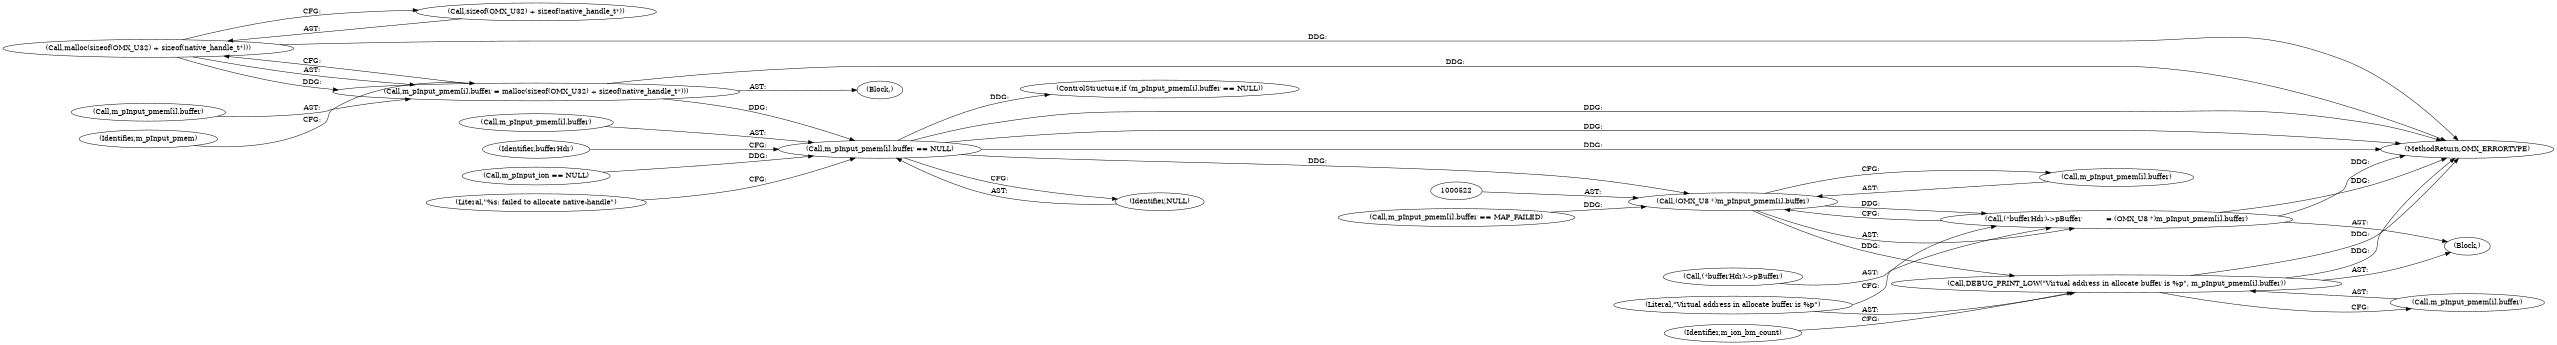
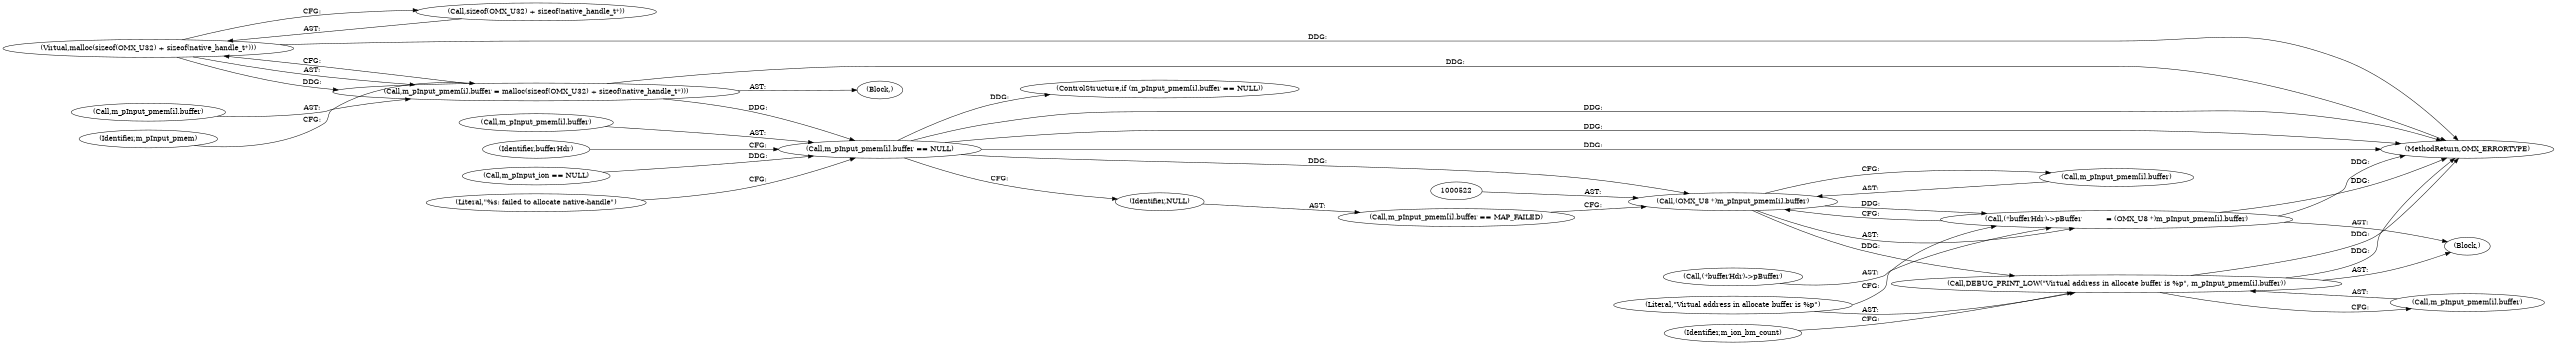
  digraph {
    rankdir=LR
-   n1 [label="(Call,malloc(sizeof(OMX_U32) + sizeof(native_handle_t*)))"]
+   n1 [label="(Virtual,malloc(sizeof(OMX_U32) + sizeof(native_handle_t*)))"]
    n2 [label="(Call,m_pInput_pmem[i].buffer = malloc(sizeof(OMX_U32) + sizeof(native_handle_t*)))"]
    n3 [label="(Call,sizeof(OMX_U32) + sizeof(native_handle_t*))"]
    n4 [label="(MethodReturn,OMX_ERRORTYPE)"]
    n5 [label="(Call,m_pInput_pmem[i].buffer == NULL)"]
    n6 [label="(Block,)"]
    n7 [label="(Call,(OMX_U8 *)m_pInput_pmem[i].buffer)"]
    n8 [label="(Identifier,NULL)"]
    n9 [label="(ControlStructure,if (m_pInput_pmem[i].buffer == NULL))"]
    n10 [label="(Call,(*bufferHdr)->pBuffer           = (OMX_U8 *)m_pInput_pmem[i].buffer)"]
    n11 [label="(Call,DEBUG_PRINT_LOW(\"Virtual address in allocate buffer is %p\", m_pInput_pmem[i].buffer))"]
    n12 [label="(Call,m_pInput_pmem[i].buffer)"]
    n13 [label="(Block,)"]
    n14 [label="(Call,m_pInput_pmem[i].buffer)"]
    n15 [label="(Literal,\"Virtual address in allocate buffer is %p\")"]
    n16 [label="(Call,m_pInput_pmem[i].buffer)"]
    n17 [label="(Call,m_pInput_pmem[i].buffer)"]
    n18 [label="(Call,m_pInput_pmem[i].buffer == MAP_FAILED)"]
    n19 [label="(Identifier,bufferHdr)"]
    n20 [label="(Identifier,m_ion_bm_count)"]
    n21 [label="(Call,m_pInput_ion == NULL)"]
    n22 [label="(Identifier,m_pInput_pmem)"]
    n23 [label="(Call,(*bufferHdr)->pBuffer)"]
    n24 [label="(Literal,\"%s: failed to allocate native-handle\")"]
    1000522
    n1 -> n2 [label="AST: "]
    n1 -> n2 [label="DDG: "]
    n1 -> n3 [label="CFG: "]
    n1 -> n4 [label="DDG: "]
    n2 -> n1 [label="CFG: "]
    n2 -> n4 [label="DDG: "]
    n2 -> n5 [label="DDG: "]
    n2 -> n6 [label="AST: "]
    n3 -> n1 [label="AST: "]
    n5 -> n4 [label="DDG: "]
    n5 -> n4 [label="DDG: "]
    n5 -> n4 [label="DDG: "]
    n5 -> n7 [label="DDG: "]
    n5 -> n8 [label="CFG: "]
    n5 -> n9 [label="DDG: "]
    n7 -> n10 [label="AST: "]
    n7 -> n10 [label="DDG: "]
    n7 -> n11 [label="DDG: "]
    n7 -> n12 [label="CFG: "]
-   n8 -> n5 [label="AST: "]
+   n8 -> n18 [label="AST: "]
    n10 -> n4 [label="DDG: "]
    n10 -> n4 [label="DDG: "]
    n10 -> n7 [label="CFG: "]
    n10 -> n13 [label="AST: "]
    n11 -> n4 [label="DDG: "]
    n11 -> n4 [label="DDG: "]
    n11 -> n13 [label="AST: "]
    n11 -> n14 [label="CFG: "]
    n12 -> n7 [label="AST: "]
    n14 -> n11 [label="AST: "]
    n15 -> n10 [label="CFG: "]
    n15 -> n11 [label="AST: "]
    n16 -> n2 [label="AST: "]
    n17 -> n5 [label="AST: "]
-   n18 -> n7 [label="DDG: "]
+   n18 -> n7 [label="CFG: "]
    n19 -> n5 [label="CFG: "]
    n20 -> n11 [label="CFG: "]
    n21 -> n5 [label="DDG: "]
    n22 -> n2 [label="CFG: "]
    n23 -> n10 [label="AST: "]
    n24 -> n5 [label="CFG: "]
    1000522 -> n7 [label="AST: "]
  }
